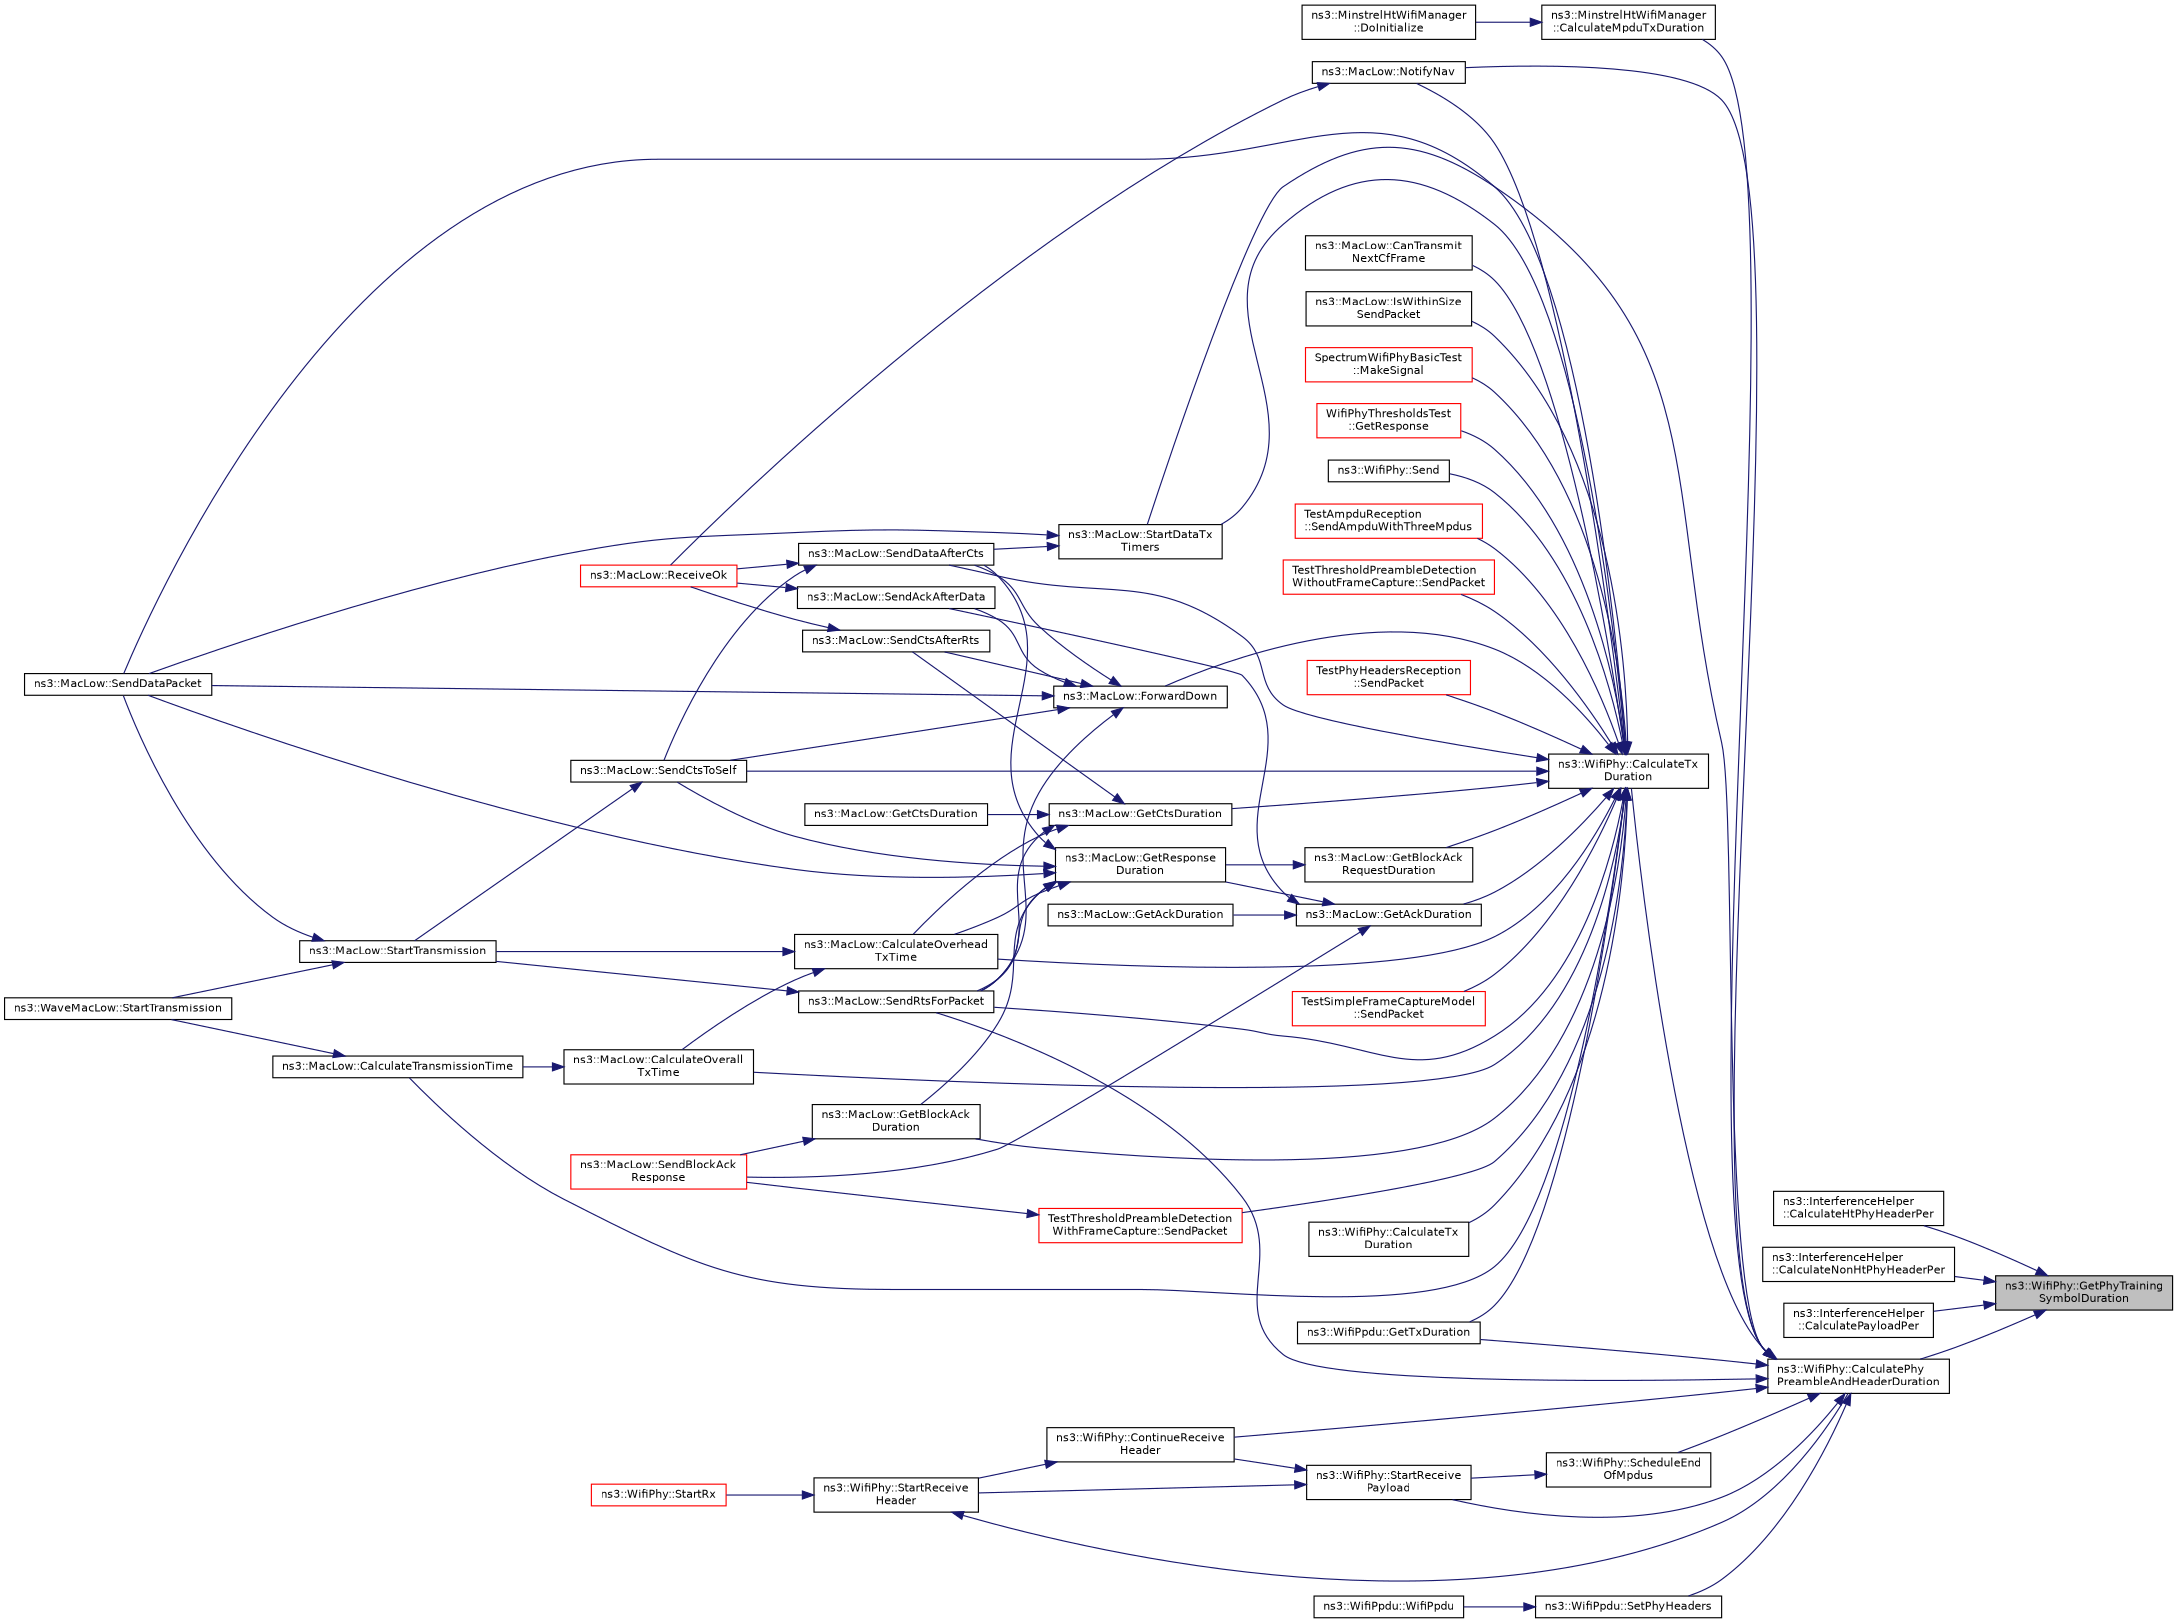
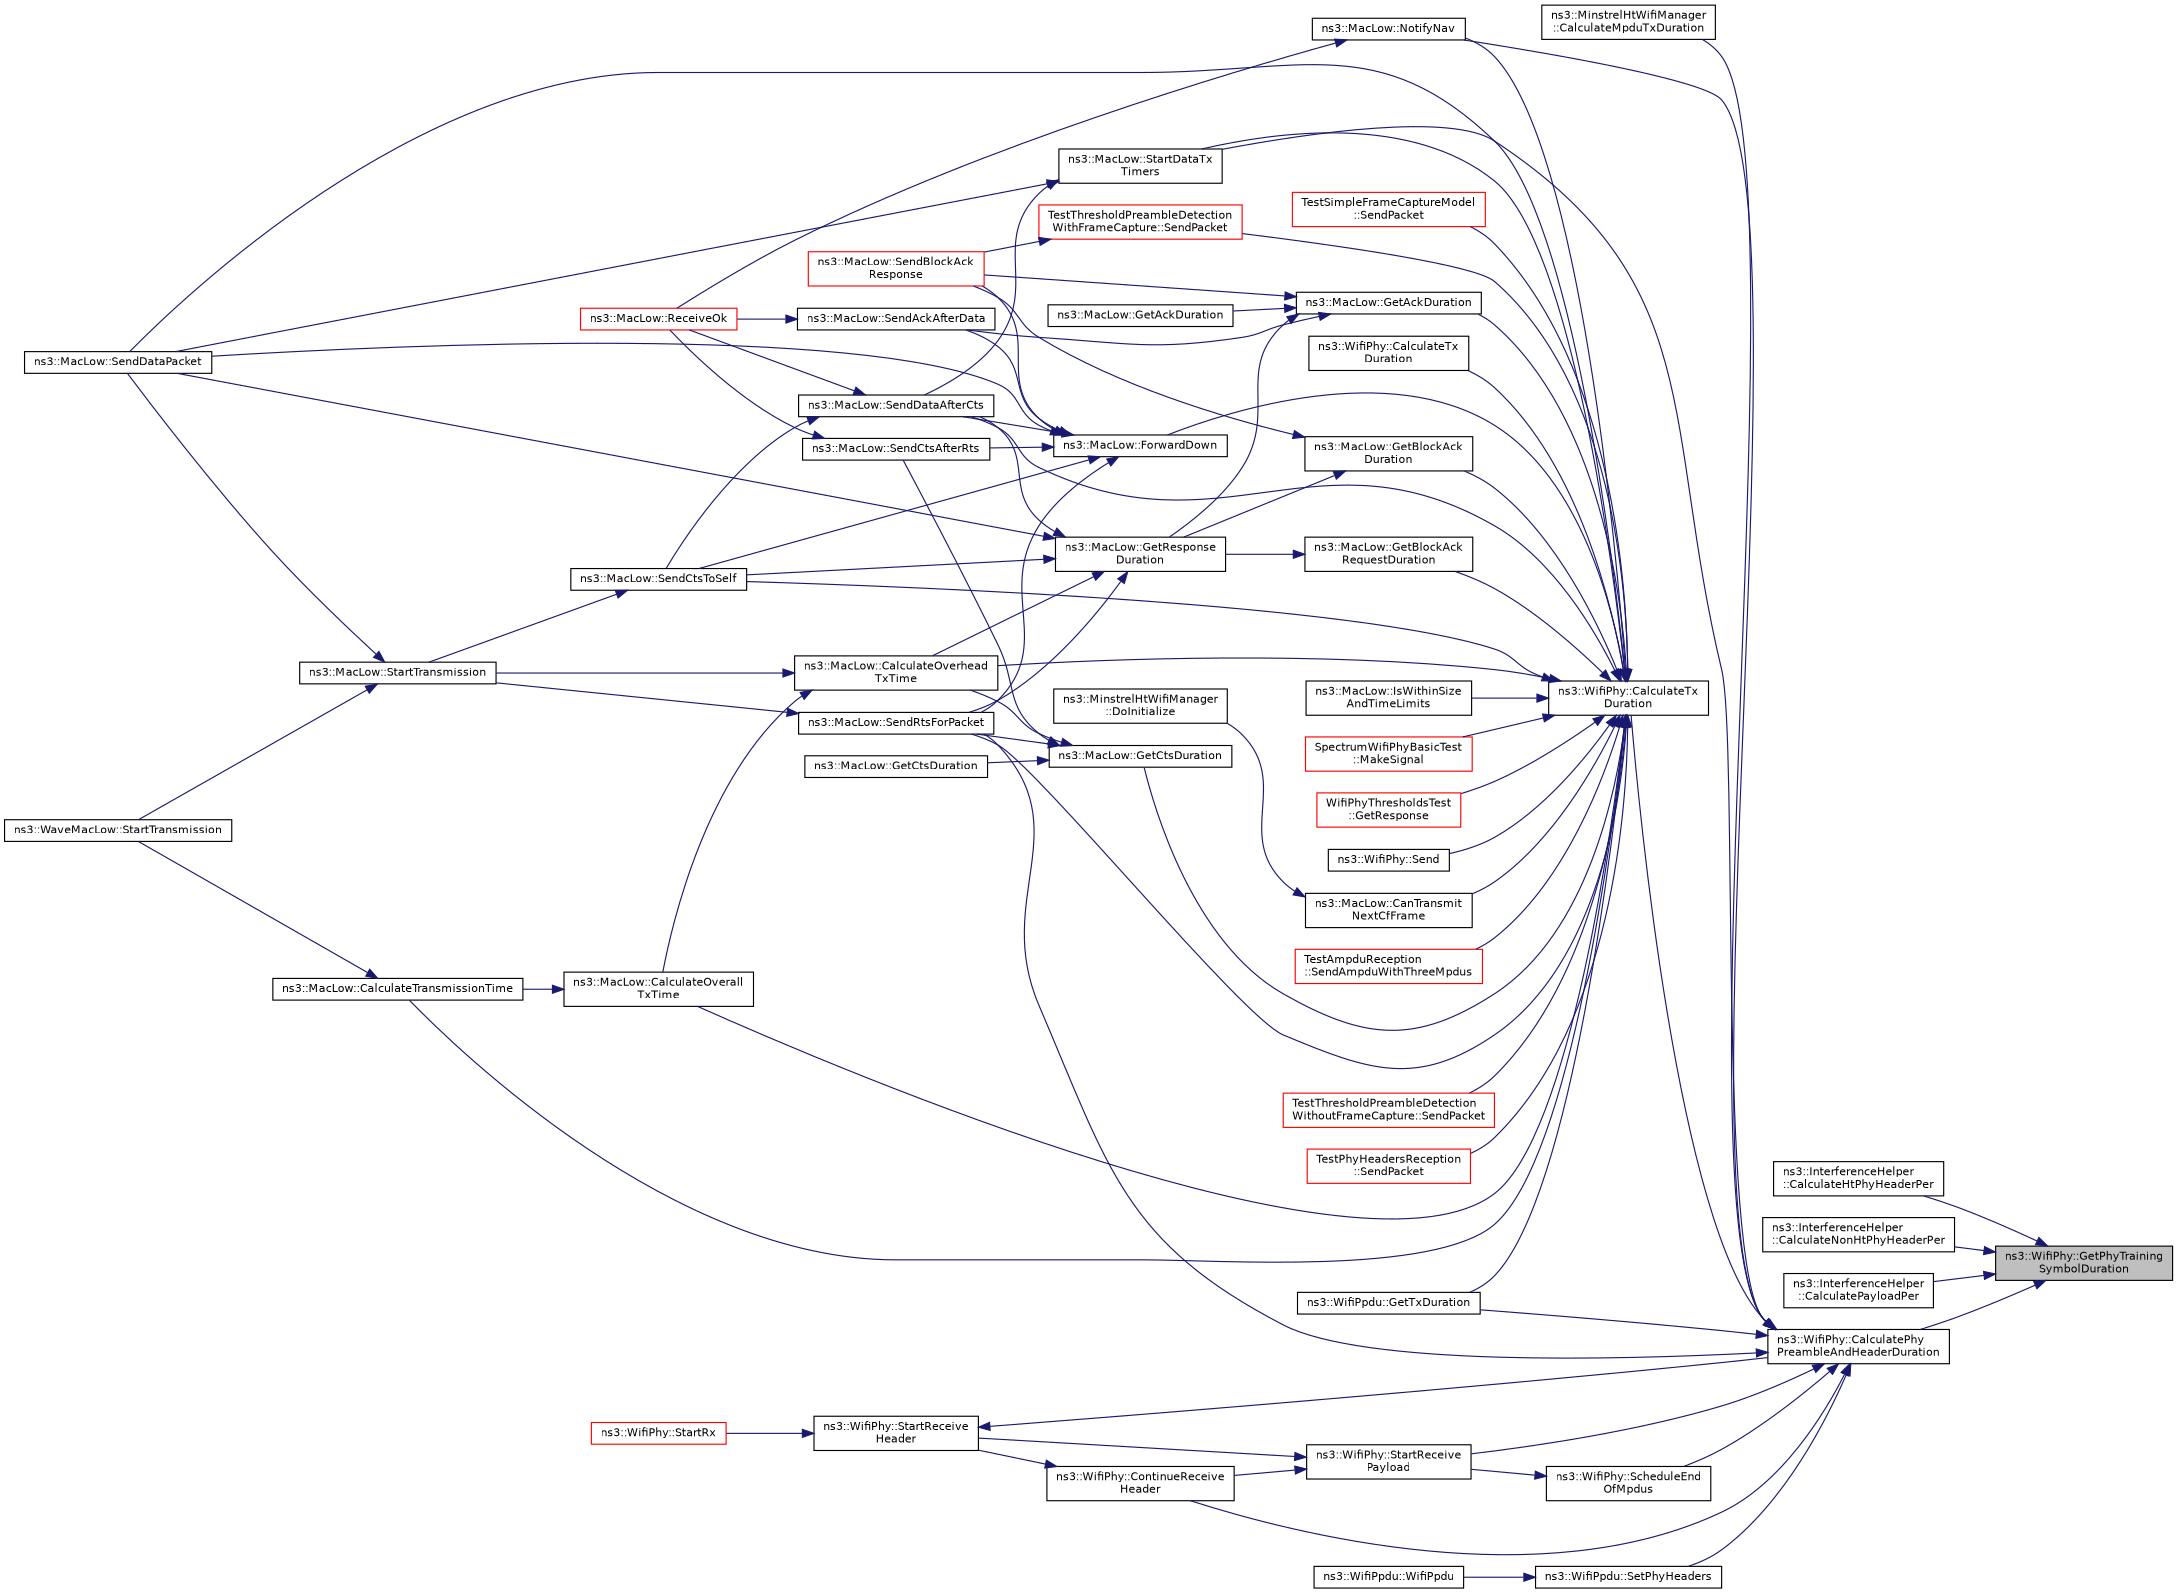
  digraph {
    rankdir=RL
    node [color=black fillcolor=white fontname=Helvetica fontsize=10 shape=record style=filled]
    edge [color=midnightblue dir=back fontname=Helvetica fontsize=10 labelfontname=Helvetica labelfontsize=10 style=solid]
    n1 [fillcolor=grey75 fontcolor=black height=0.2 label="ns3::WifiPhy::GetPhyTraining\lSymbolDuration" width=0.4]
    n2 [height=0.2 label="ns3::InterferenceHelper\l::CalculateHtPhyHeaderPer" width=0.4]
    n3 [height=0.2 label="ns3::InterferenceHelper\l::CalculateNonHtPhyHeaderPer" width=0.4]
    n4 [height=0.2 label="ns3::InterferenceHelper\l::CalculatePayloadPer" width=0.4]
    n5 [height=0.2 label="ns3::WifiPhy::CalculatePhy\lPreambleAndHeaderDuration" width=0.4]
    n6 [height=0.2 label="ns3::MinstrelHtWifiManager\l::CalculateMpduTxDuration" width=0.4]
    n7 [height=0.2 label="ns3::WifiPhy::CalculateTx\lDuration" width=0.4]
    n8 [height=0.2 label="ns3::MacLow::SendRtsForPacket" width=0.4]
    n9 [height=0.2 label="ns3::WifiPpdu::GetTxDuration" width=0.4]
    n10 [height=0.2 label="ns3::MacLow::NotifyNav" width=0.4]
    n11 [height=0.2 label="ns3::MacLow::StartDataTx\lTimers" width=0.4]
    n12 [height=0.2 label="ns3::WifiPhy::ContinueReceive\lHeader" width=0.4]
    n13 [height=0.2 label="ns3::WifiPhy::ScheduleEnd\lOfMpdus" width=0.4]
    n14 [height=0.2 label="ns3::WifiPhy::StartReceive\lPayload" width=0.4]
    n15 [height=0.2 label="ns3::WifiPpdu::SetPhyHeaders" width=0.4]
    n16 [height=0.2 label="ns3::MinstrelHtWifiManager\l::DoInitialize" width=0.4]
    n17 [height=0.2 label="ns3::MacLow::CalculateOverall\lTxTime" width=0.4]
    n18 [height=0.2 label="ns3::MacLow::CalculateTransmissionTime" width=0.4]
    n19 [height=0.2 label="ns3::MacLow::CalculateOverhead\lTxTime" width=0.4]
    n20 [height=0.2 label="ns3::WifiPhy::CalculateTx\lDuration" width=0.4]
    n21 [height=0.2 label="ns3::MacLow::CanTransmit\lNextCfFrame" width=0.4]
    n22 [height=0.2 label="ns3::MacLow::ForwardDown" width=0.4]
    n23 [height=0.2 label="ns3::MacLow::SendCtsToSelf" width=0.4]
    n24 [height=0.2 label="ns3::MacLow::SendDataAfterCts" width=0.4]
    n25 [height=0.2 label="ns3::MacLow::SendDataPacket" width=0.4]
    n26 [height=0.2 label="ns3::MacLow::GetAckDuration" width=0.4]
    n27 [height=0.2 label="ns3::MacLow::GetBlockAck\lDuration" width=0.4]
    n28 [height=0.2 label="ns3::MacLow::GetBlockAck\lRequestDuration" width=0.4]
    n29 [height=0.2 label="ns3::MacLow::GetCtsDuration" width=0.4]
-   n30 [height=0.2 label="ns3::MacLow::IsWithinSize\lSendPacket" width=0.4]
+   n30 [height=0.2 label="ns3::MacLow::IsWithinSize\lAndTimeLimits" width=0.4]
    n31 [color=red height=0.2 label="SpectrumWifiPhyBasicTest\l::MakeSignal" width=0.4]
    n32 [color=red height=0.2 label="WifiPhyThresholdsTest\l::GetResponse" width=0.4]
    n33 [height=0.2 label="ns3::WifiPhy::Send" width=0.4]
    n34 [color=red height=0.2 label="TestAmpduReception\l::SendAmpduWithThreeMpdus" width=0.4]
    n35 [color=red height=0.2 label="TestThresholdPreambleDetection\lWithoutFrameCapture::SendPacket" width=0.4]
    n36 [color=red height=0.2 label="TestThresholdPreambleDetection\lWithFrameCapture::SendPacket" width=0.4]
    n37 [color=red height=0.2 label="TestPhyHeadersReception\l::SendPacket" width=0.4]
    n38 [color=red height=0.2 label="TestSimpleFrameCaptureModel\l::SendPacket" width=0.4]
    n39 [height=0.2 label="ns3::MacLow::StartTransmission" width=0.4]
    n40 [color=red height=0.2 label="ns3::MacLow::ReceiveOk" width=0.4]
    n41 [height=0.2 label="ns3::WifiPhy::StartReceive\lHeader" width=0.4]
    n42 [color=red height=0.2 label="ns3::WifiPhy::StartRx" width=0.4]
    n43 [height=0.2 label="ns3::WifiPpdu::WifiPpdu" width=0.4]
    n44 [height=0.2 label="ns3::WaveMacLow::StartTransmission" width=0.4]
    n45 [height=0.2 label="ns3::MacLow::SendAckAfterData" width=0.4]
    n46 [color=red height=0.2 label="ns3::MacLow::SendBlockAck\lResponse" width=0.4]
    n47 [height=0.2 label="ns3::MacLow::SendCtsAfterRts" width=0.4]
    n48 [height=0.2 label="ns3::MacLow::GetAckDuration" width=0.4]
    n49 [height=0.2 label="ns3::MacLow::GetResponse\lDuration" width=0.4]
    n50 [height=0.2 label="ns3::MacLow::GetCtsDuration" width=0.4]
    n1 -> n2
    n1 -> n3
    n1 -> n4
    n1 -> n5
    n5 -> n6
    n5 -> n7
    n5 -> n8
    n5 -> n9
    n5 -> n10
    n5 -> n11
    n5 -> n12
    n5 -> n13
    n5 -> n14
    n5 -> n15
-   n6 -> n16
+   n21 -> n16
    n7 -> n8
    n7 -> n9
    n7 -> n10
    n7 -> n11
    n7 -> n17
    n7 -> n18
    n7 -> n19
    n7 -> n20
    n7 -> n21
    n7 -> n22
    n7 -> n23
    n7 -> n24
    n7 -> n25
    n7 -> n26
    n7 -> n27
    n7 -> n28
    n7 -> n29
    n7 -> n30
    n7 -> n31
    n7 -> n32
    n7 -> n33
    n7 -> n34
    n7 -> n35
    n7 -> n36
    n7 -> n37
    n7 -> n38
    n8 -> n39
    n10 -> n40
    n11 -> n24
    n11 -> n25
    n12 -> n41
    n13 -> n14
    n14 -> n12
    n14 -> n41
    n15 -> n43
    n17 -> n18
    n18 -> n44
    n19 -> n17
    n19 -> n39
    n22 -> n8
    n22 -> n23
    n22 -> n24
    n22 -> n25
    n22 -> n45
+   n22 -> n46
    n22 -> n47
    n23 -> n39
    n24 -> n23
    n24 -> n40
    n26 -> n45
    n26 -> n46
    n26 -> n48
    n26 -> n49
    n27 -> n46
-   n49 -> n27
+   n27 -> n49
    n28 -> n49
    n29 -> n8
    n29 -> n19
    n29 -> n47
    n29 -> n50
    n36 -> n46
    n39 -> n25
    n39 -> n44
    n41 -> n5
    n41 -> n42
    n45 -> n40
    n47 -> n40
    n49 -> n8
    n49 -> n19
    n49 -> n23
    n49 -> n24
    n49 -> n25
  }
